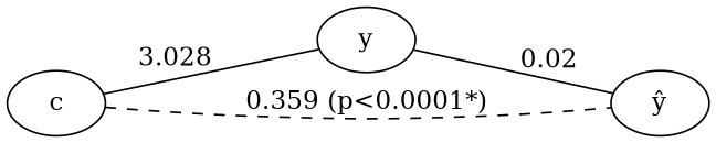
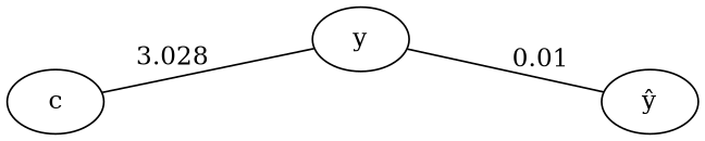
  graph {
    rankdir=LR
    n1 [label=c]
    n2 [label=y]
    n3 [label=<y&#770;>]
    n1 -- n2 [label=3.028]
-   n1 -- n3 [label="0.359 (p<0.0001*)" style=dashed]
-   n2 -- n3 [label=0.02]
+   n2 -- n3 [label=0.01]
  }
